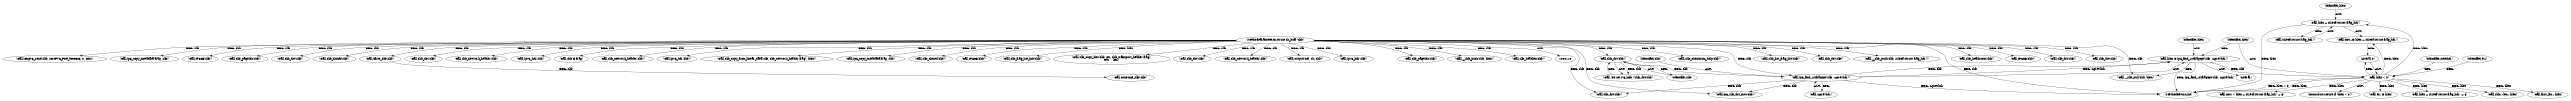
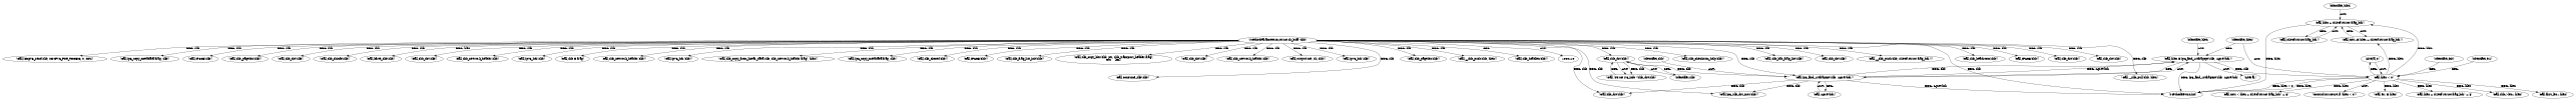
  digraph {
    n1 [label="(Call,hlen + sizeof(struct frag_hdr))"]
    n2 [label="(MethodReturn,int)"]
    n3 [label="(Call,sizeof(struct frag_hdr))"]
    n4 [label="(Call,mtu -= hlen + sizeof(struct frag_hdr))"]
    n5 [label="(Call,hlen < 0)"]
    n6 [label="(Call,mtu < hlen + sizeof(struct frag_hdr) + 8)"]
    n7 [label="(Literal,0)"]
    n8 [label="(ControlStructure,if (hlen < 0))"]
    n9 [label="(Call,err = hlen)"]
    n10 [label="(Call,hlen + sizeof(struct frag_hdr) + 8)"]
    n11 [label="(Call,skb->len - hlen)"]
    n12 [label="(Call,first_len - hlen)"]
    n13 [label="(Call,hlen = ip6_find_1stfragopt(skb, &prevhdr))"]
    n14 [label="(Call,ip6_find_1stfragopt(skb, &prevhdr))"]
    n15 [label="(Literal,)"]
    n16 [label="(Call,&prevhdr)"]
    n17 [label="(Call,ip6_skb_dst_mtu(skb))"]
    n18 [label="(Call,skb_dst(skb))"]
    n19 [label="(Call,skb_dst(skb))"]
    n20 [label="(Call,(struct rt6_info *)skb_dst(skb))"]
    n21 [label="(Identifier,skb)"]
    n22 [label="(MethodParameterIn,struct sk_buff *skb)"]
    n23 [label="(Call,__skb_pull(skb, hlen))"]
    n24 [label="(Call,skb_checksum_help(skb))"]
-   n25 [label="(Call,skb_list_frag_list(skb))"]
+   n25 [label="(Call,skb_has_frag_list(skb))"]
    n26 [label="(Call,skb_dst(skb))"]
    n27 [label="(Call,__skb_push(skb, sizeof(struct frag_hdr)))"]
    n28 [label="(Call,skb_headroom(skb))"]
    n29 [label="(Call,IP6CB(skb))"]
    n30 [label="(Call,skb_dst(skb))"]
    n31 [label="(Call,skb_dst(skb))"]
    n32 [label="(Call,icmpv6_send(skb, ICMPV6_PKT_TOOBIG, 0, mtu))"]
    n33 [label="(Call,ip6_copy_metadata(frag, skb))"]
    n34 [label="(Call,IP6CB(skb))"]
    n35 [label="(Call,skb_pagelen(skb))"]
    n36 [label="(Call,skb_dst(skb))"]
    n37 [label="(Call,skb_shinfo(skb))"]
    n38 [label="(Call,kfree_skb(skb))"]
    n39 [label="(Call,skb_dst(skb))"]
    n40 [label="(Call,skb_network_header(skb))"]
    n41 [label="(Call,ipv6_hdr(skb))"]
    n42 [label="(Call,skb = frag)"]
    n43 [label="(Call,skb_network_header(skb))"]
    n44 [label="(Call,ipv6_hdr(skb))"]
    n45 [label="(Call,skb_copy_from_linear_data(skb, skb_network_header(frag), hlen))"]
    n46 [label="(Call,ip6_copy_metadata(frag, skb))"]
    n47 [label="(Call,skb_cloned(skb))"]
    n48 [label="(Call,IP6CB(skb))"]
    n49 [label="(Call,skb_frag_list_init(skb))"]
    n50 [label="(Call,skb_copy_bits(skb, ptr, skb_transport_header(frag),\n\t\t\t\t     len))"]
    n51 [label="(Call,skb_dst(skb))"]
    n52 [label="(Call,skb_network_header(skb))"]
    n53 [label="(Call,output(net, sk, skb))"]
    n54 [label="(Call,ipv6_hdr(skb))"]
    n55 [label="(Call,consume_skb(skb))"]
    n56 [label="(Call,skb_pagelen(skb))"]
    n57 [label="(Call,__skb_push(skb, hlen))"]
    n58 [label="(Call,skb_headlen(skb))"]
    1000119
    n60 [label="(Identifier,hlen)"]
-   n61 [label="(Identifier,nexthdr)"]
+   n61 [label="(Identifier,init)"]
    n62 [label="(Identifier,err)"]
    n63 [label="(Identifier,hlen)"]
    n64 [label="(Identifier,hlen)"]
    n65 [label="(Identifier,skb)"]
    n1 -> n2 [label="DDG: hlen"]
    n1 -> n3 [label="CFG: "]
    n1 -> n4 [label="AST: "]
    n3 -> n1 [label="AST: "]
-   n4 -> n7 [label="CFG: "]
+   n4 -> n1 [label="CFG: "]
    n5 -> n1 [label="DDG: hlen"]
    n5 -> n2 [label="DDG: hlen < 0"]
    n5 -> n2 [label="DDG: hlen"]
    n5 -> n4 [label="DDG: hlen"]
    n5 -> n6 [label="DDG: hlen"]
    n5 -> n7 [label="CFG: "]
    n5 -> n8 [label="AST: "]
    n5 -> n9 [label="DDG: hlen"]
    n5 -> n10 [label="DDG: hlen"]
    n5 -> n11 [label="DDG: hlen"]
    n5 -> n12 [label="DDG: hlen"]
    n7 -> n5 [label="AST: "]
    n13 -> n2 [label="DDG: ip6_find_1stfragopt(skb, &prevhdr)"]
    n13 -> n5 [label="DDG: skb"]
-   n13 -> n23 [label="CFG: "]
+   n13 -> n14 [label="CFG: "]
    n13 -> n15 [label="AST: "]
    n14 -> n2 [label="DDG: &prevhdr"]
    n14 -> n13 [label="AST: "]
    n14 -> n13 [label="DDG: skb"]
    n14 -> n13 [label="DDG: &prevhdr"]
    n14 -> n16 [label="CFG: "]
    n14 -> n17 [label="DDG: skb"]
    n14 -> n18 [label="DDG: skb"]
    n16 -> n14 [label="AST: "]
    n19 -> n14 [label="DDG: skb"]
    n19 -> n20 [label="AST: "]
    n19 -> n20 [label="DDG: skb"]
    n19 -> n21 [label="CFG: "]
    n20 -> n19 [label="CFG: "]
    n21 -> n19 [label="AST: "]
    n22 -> n2 [label="DDG: skb"]
    n22 -> n14 [label="DDG: skb"]
    n22 -> n17 [label="DDG: skb"]
    n22 -> n18 [label="DDG: skb"]
    n22 -> n19 [label="DDG: skb"]
    n22 -> n23 [label="DDG: skb"]
    n22 -> n24 [label="DDG: skb"]
    n22 -> n25 [label="DDG: skb"]
    n22 -> n26 [label="DDG: skb"]
    n22 -> n27 [label="DDG: skb"]
    n22 -> n28 [label="DDG: skb"]
    n22 -> n29 [label="DDG: skb"]
    n22 -> n30 [label="DDG: skb"]
    n22 -> n31 [label="DDG: skb"]
    n22 -> n32 [label="DDG: skb"]
    n22 -> n33 [label="DDG: skb"]
    n22 -> n34 [label="DDG: skb"]
    n22 -> n35 [label="DDG: skb"]
    n22 -> n36 [label="DDG: skb"]
    n22 -> n37 [label="DDG: skb"]
-   n22 -> n38 [label="DDG: skb"]
+   n22 -> n38 [label="DDG: hlen"]
    n22 -> n39 [label="DDG: skb"]
    n22 -> n40 [label="DDG: skb"]
    n22 -> n41 [label="DDG: skb"]
    n22 -> n42 [label="DDG: skb"]
    n22 -> n43 [label="DDG: skb"]
    n22 -> n44 [label="DDG: skb"]
    n22 -> n45 [label="DDG: skb"]
    n22 -> n46 [label="DDG: skb"]
    n22 -> n47 [label="DDG: skb"]
    n22 -> n48 [label="DDG: skb"]
-   n22 -> n49 [label="DDG: hlen"]
+   n22 -> n49 [label="DDG: skb"]
    n22 -> n50 [label="DDG: skb"]
    n22 -> n51 [label="DDG: skb"]
    n22 -> n52 [label="DDG: skb"]
    n22 -> n53 [label="DDG: skb"]
    n22 -> n54 [label="DDG: skb"]
-   n38 -> n55 [label="DDG: skb"]
+   n22 -> n55 [label="DDG: skb"]
    n22 -> n56 [label="DDG: skb"]
    n22 -> n57 [label="DDG: skb"]
-   n22 -> n58 [label="DDG: skb"]
+   n22 -> n58 [label="CFG: "]
    n22 -> 1000119 [label="AST: "]
    n60 -> n1 [label="AST: "]
    n61 -> n5 [label="CFG: "]
-   n62 -> n5 [label="DDG: "]
+   n62 -> n5 [label="CFG: "]
    n63 -> n5 [label="AST: "]
    n63 -> n13 [label="CFG: "]
    n64 -> n13 [label="AST: "]
    n65 -> n14 [label="AST: "]
  }
